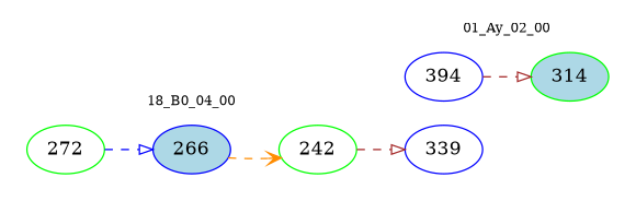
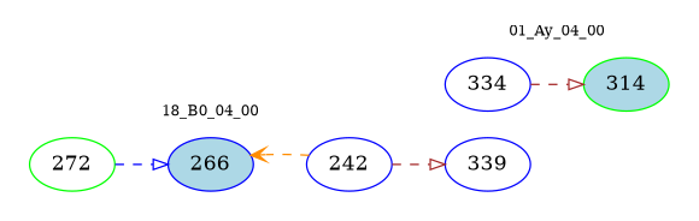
  digraph {
    rankdir=LR
    node [color=blue fillcolor=white style=filled]
    edge [arrowhead=onormal color=brown style=dashed]
-   n1 [label=394]
+   n1 [label=334]
    n2 [color=green fillcolor=lightblue label=314]
    n3 [label=339]
    n4 [fillcolor=lightblue label=266]
-   n5 [color=green label=242]
+   n5 [label=242]
    n6 [color=green label=272]
    subgraph cluster_1 {
      color=white
      fontsize=10
-     label="01_Ay_02_00"
+     label="01_Ay_04_00"
      n1
      n2
      n3
    }
    subgraph cluster_2 {
      color=white
      fontsize=10
      label="18_B0_04_00"
      n4
      n5
      n6
    }
    n1 -> n2
-   n4 -> n5 [arrowhead=vee color=darkorange]
+   n5 -> n4 [arrowhead=vee color=darkorange]
    n5 -> n3
    n6 -> n4 [color=blue]
  }
